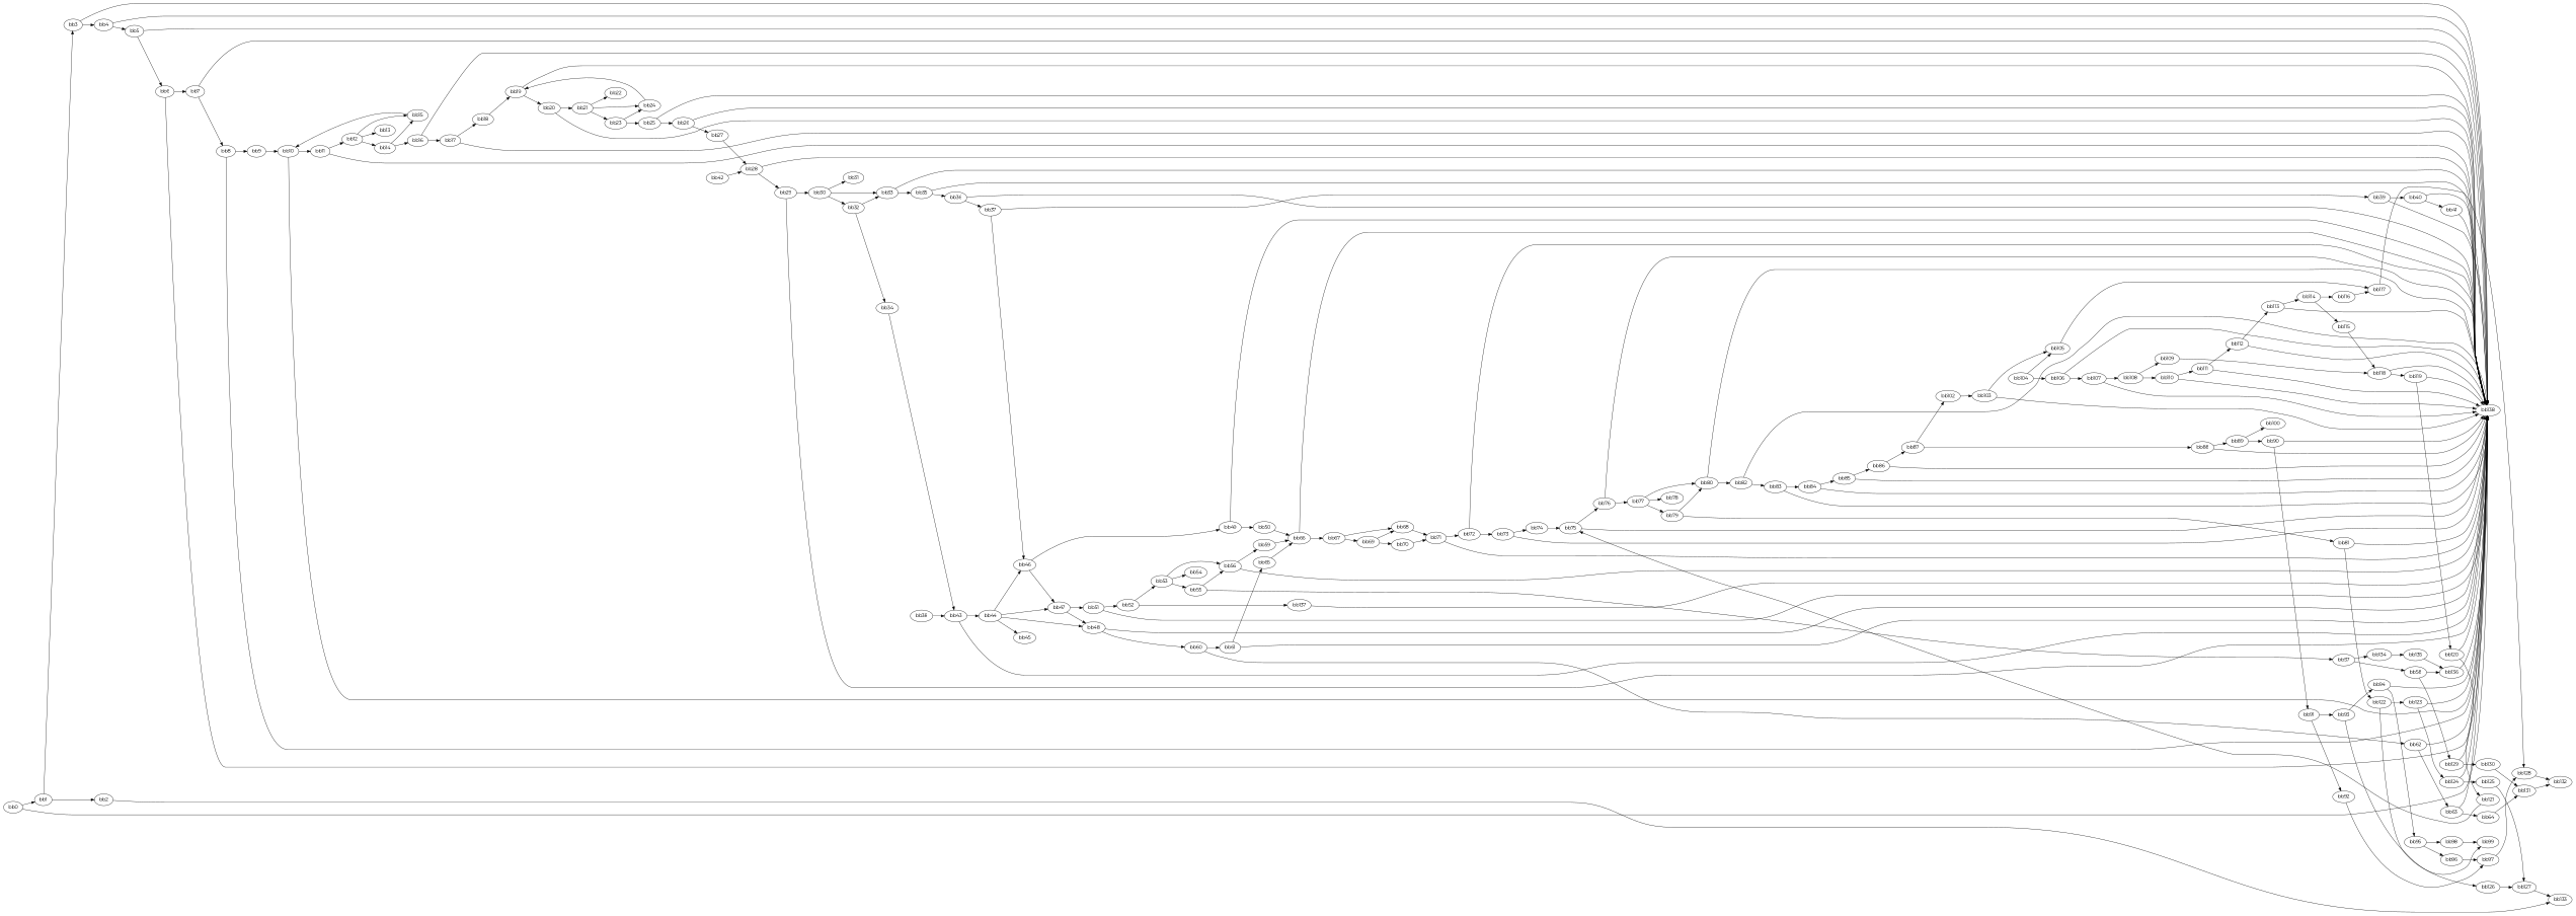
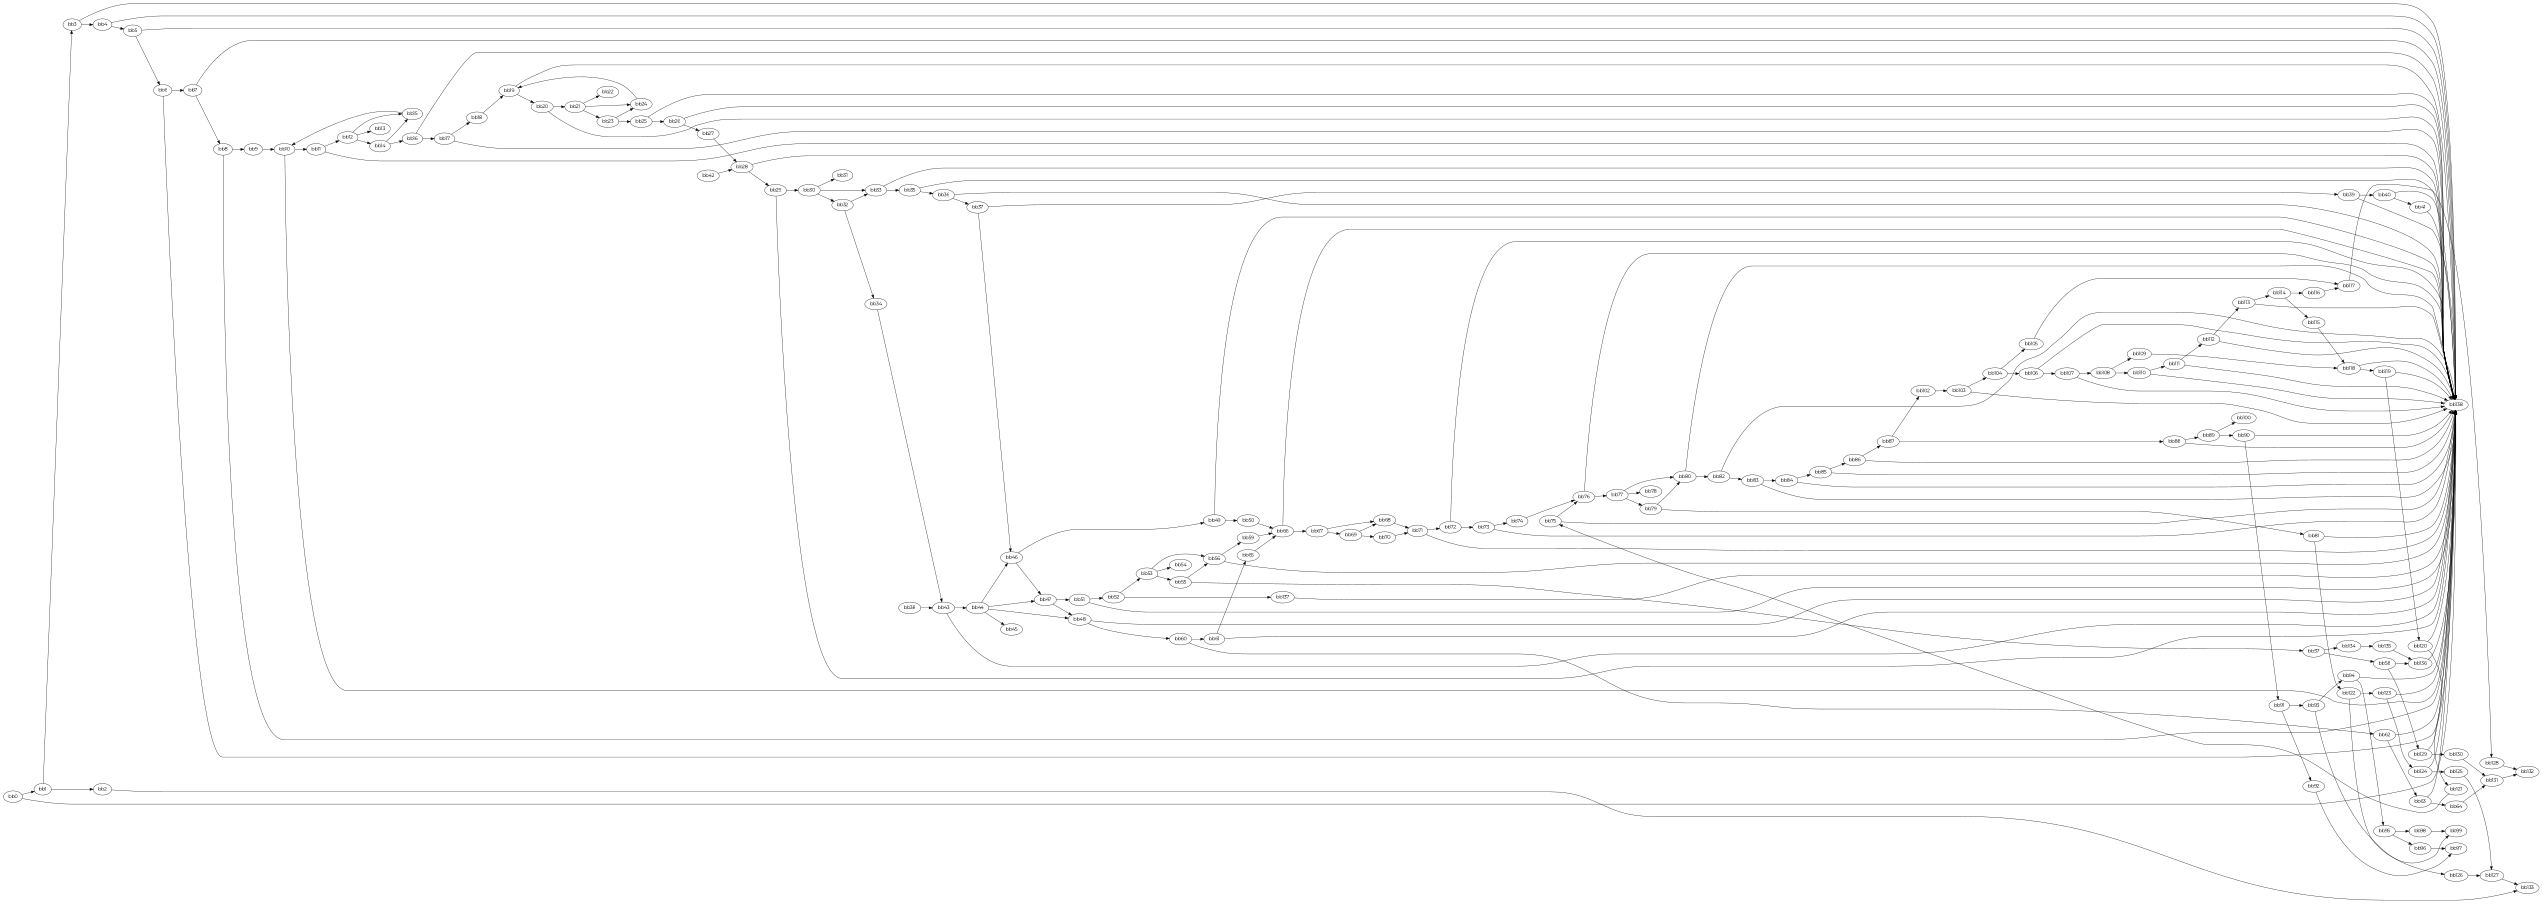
  digraph {
    fontname=Montserrat
    rankdir=LR
    node [fontname=Montserrat]
    edge [fontname=Montserrat]
    n1 [label="bb0\l"]
    n2 [label="bb1\l"]
    n3 [label="bb138\l"]
    n4 [label="bb2\l"]
    n5 [label="bb3\l"]
    n6 [label="bb133\l"]
    n7 [label="bb4\l"]
    n8 [label="bb5\l"]
    n9 [label="bb6\l"]
    n10 [label="bb7\l"]
    n11 [label="bb8\l"]
    n12 [label="bb9\l"]
    n13 [label="bb10\l"]
    n14 [label="bb11\l"]
    n15 [label="bb12\l"]
    n16 [label="bb13\l"]
    n17 [label="bb14\l"]
    n18 [label="bb15\l"]
    n19 [label="bb16\l"]
    n20 [label="bb17\l"]
    n21 [label="bb18\l"]
    n22 [label="bb19\l"]
    n23 [label="bb20\l"]
    n24 [label="bb21\l"]
    n25 [label="bb22\l"]
    n26 [label="bb23\l"]
    n27 [label="bb24\l"]
    n28 [label="bb25\l"]
    n29 [label="bb26\l"]
    n30 [label="bb27\l"]
    n31 [label="bb28\l"]
    n32 [label="bb29\l"]
    n33 [label="bb30\l"]
    n34 [label="bb31\l"]
    n35 [label="bb32\l"]
    n36 [label="bb33\l"]
    n37 [label="bb34\l"]
    n38 [label="bb35\l"]
    n39 [label="bb43\l"]
    n40 [label="bb36\l"]
    n41 [label="bb44\l"]
    n42 [label="bb37\l"]
    n43 [label="bb39\l"]
    n44 [label="bb46\l"]
    n45 [label="bb38\l"]
    n46 [label="bb40\l"]
    n47 [label="bb41\l"]
    n48 [label="bb42\l"]
    n49 [label="bb45\l"]
    n50 [label="bb47\l"]
    n51 [label="bb48\l"]
    n52 [label="bb49\l"]
    n53 [label="bb51\l"]
    n54 [label="bb60\l"]
    n55 [label="bb50\l"]
    n56 [label="bb52\l"]
    n57 [label="bb61\l"]
    n58 [label="bb62\l"]
    n59 [label="bb66\l"]
    n60 [label="bb67\l"]
    n61 [label="bb53\l"]
    n62 [label="bb137\l"]
    n63 [label="bb54\l"]
    n64 [label="bb55\l"]
    n65 [label="bb56\l"]
    n66 [label="bb57\l"]
    n67 [label="bb59\l"]
    n68 [label="bb58\l"]
    n69 [label="bb134\l"]
    n70 [label="bb129\l"]
    n71 [label="bb136\l"]
    n72 [label="bb135\l"]
    n73 [label="bb130\l"]
    n74 [label="bb65\l"]
    n75 [label="bb63\l"]
    n76 [label="bb64\l"]
    n77 [label="bb131\l"]
    n78 [label="bb132\l"]
    n79 [label="bb68\l"]
    n80 [label="bb69\l"]
    n81 [label="bb71\l"]
    n82 [label="bb70\l"]
    n83 [label="bb72\l"]
    n84 [label="bb73\l"]
    n85 [label="bb74\l"]
    n86 [label="bb75\l"]
    n87 [label="bb76\l"]
    n88 [label="bb77\l"]
    n89 [label="bb78\l"]
    n90 [label="bb79\l"]
    n91 [label="bb80\l"]
    n92 [label="bb81\l"]
    n93 [label="bb82\l"]
    n94 [label="bb122\l"]
    n95 [label="bb83\l"]
    n96 [label="bb123\l"]
    n97 [label="bb126\l"]
    n98 [label="bb84\l"]
    n99 [label="bb85\l"]
    n100 [label="bb86\l"]
    n101 [label="bb87\l"]
    n102 [label="bb88\l"]
    n103 [label="bb102\l"]
    n104 [label="bb89\l"]
    n105 [label="bb103\l"]
    n106 [label="bb90\l"]
    n107 [label="bb100\l"]
    n108 [label="bb91\l"]
    n109 [label="bb92\l"]
    n110 [label="bb93\l"]
    n111 [label="bb97\l"]
    n112 [label="bb94\l"]
    n113 [label="bb99\l"]
    n114 [label="bb128\l"]
    n115 [label="bb95\l"]
    n116 [label="bb96\l"]
    n117 [label="bb98\l"]
    n118 [label="bb104\l"]
    n119 [label="bb105\l"]
    n120 [label="bb106\l"]
    n121 [label="bb117\l"]
    n122 [label="bb107\l"]
    n123 [label="bb108\l"]
    n124 [label="bb109\l"]
    n125 [label="bb110\l"]
    n126 [label="bb118\l"]
    n127 [label="bb111\l"]
    n128 [label="bb119\l"]
    n129 [label="bb112\l"]
    n130 [label="bb113\l"]
    n131 [label="bb114\l"]
    n132 [label="bb115\l"]
    n133 [label="bb116\l"]
    n134 [label="bb120\l"]
    n135 [label="bb121\l"]
    n136 [label="bb124\l"]
    n137 [label="bb127\l"]
    n138 [label="bb125\l"]
    n1 -> n2
    n1 -> n3
    n2 -> n4
    n2 -> n5
    n4 -> n6
    n5 -> n3
    n5 -> n7
    n7 -> n3
    n7 -> n8
    n8 -> n3
    n8 -> n9
    n9 -> n3
    n9 -> n10
    n10 -> n3
    n10 -> n11
    n11 -> n3
    n11 -> n12
    n12 -> n13
    n13 -> n3
    n13 -> n14
    n14 -> n3
    n14 -> n15
    n15 -> n16
    n15 -> n17
    n15 -> n18
    n17 -> n18
    n17 -> n19
    n18 -> n13
    n19 -> n3
    n19 -> n20
    n20 -> n3
    n20 -> n21
    n21 -> n22
    n22 -> n3
    n22 -> n23
    n23 -> n3
    n23 -> n24
    n24 -> n25
    n24 -> n26
    n24 -> n27
    n26 -> n27
    n26 -> n28
    n27 -> n22
    n28 -> n3
    n28 -> n29
    n29 -> n3
    n29 -> n30
    n30 -> n31
    n31 -> n3
    n31 -> n32
    n32 -> n3
    n32 -> n33
    n33 -> n34
    n33 -> n35
    n33 -> n36
    n35 -> n36
    n35 -> n37
    n36 -> n3
    n36 -> n38
    n37 -> n39
    n38 -> n3
    n38 -> n40
    n39 -> n3
    n39 -> n41
    n40 -> n3
    n40 -> n42
    n41 -> n44
    n41 -> n49
    n41 -> n50
    n41 -> n51
    n42 -> n43
    n42 -> n44
    n43 -> n3
    n43 -> n46
    n44 -> n50
    n44 -> n52
    n45 -> n39
    n46 -> n3
    n46 -> n47
    n47 -> n3
    n48 -> n31
    n50 -> n51
    n50 -> n53
    n51 -> n3
    n51 -> n54
    n52 -> n3
    n52 -> n55
    n53 -> n3
    n53 -> n56
    n54 -> n57
    n54 -> n58
    n55 -> n59
    n56 -> n61
    n56 -> n62
    n57 -> n3
    n57 -> n74
    n58 -> n3
    n58 -> n75
    n59 -> n3
    n59 -> n60
    n60 -> n79
    n60 -> n80
    n61 -> n63
    n61 -> n64
    n61 -> n65
    n62 -> n3
    n64 -> n65
    n64 -> n66
    n65 -> n3
    n65 -> n67
    n66 -> n68
    n66 -> n69
    n67 -> n59
    n68 -> n70
    n68 -> n71
    n69 -> n72
    n70 -> n3
    n70 -> n73
    n71 -> n3
    n72 -> n71
    n73 -> n77
    n74 -> n59
    n75 -> n3
    n75 -> n76
    n76 -> n77
    n77 -> n78
    n79 -> n81
    n80 -> n79
    n80 -> n82
    n81 -> n3
    n81 -> n83
    n82 -> n81
    n83 -> n3
    n83 -> n84
    n84 -> n3
    n84 -> n85
-   n85 -> n86
+   n85 -> n87
    n86 -> n3
    n86 -> n87
    n87 -> n3
    n87 -> n88
    n88 -> n89
    n88 -> n90
    n88 -> n91
    n90 -> n91
    n90 -> n92
    n91 -> n3
    n91 -> n93
    n92 -> n3
    n92 -> n94
    n93 -> n3
    n93 -> n95
    n94 -> n96
    n94 -> n97
    n95 -> n3
    n95 -> n98
    n96 -> n3
    n96 -> n136
    n97 -> n137
    n98 -> n3
    n98 -> n99
    n99 -> n3
    n99 -> n100
    n100 -> n3
    n100 -> n101
    n101 -> n102
    n101 -> n103
    n102 -> n3
    n102 -> n104
    n103 -> n105
    n104 -> n106
    n104 -> n107
    n105 -> n3
-   n105 -> n119
+   n105 -> n118
    n106 -> n3
    n106 -> n108
    n108 -> n109
    n108 -> n110
    n109 -> n111
    n110 -> n112
    n110 -> n113
-   n111 -> n114
    n112 -> n3
    n112 -> n115
    n114 -> n78
    n115 -> n116
    n115 -> n117
    n116 -> n111
    n117 -> n113
    n118 -> n119
    n118 -> n120
    n119 -> n121
    n120 -> n3
    n120 -> n122
    n121 -> n114
    n122 -> n3
    n122 -> n123
    n123 -> n124
    n123 -> n125
    n124 -> n126
    n125 -> n3
    n125 -> n127
    n126 -> n3
    n126 -> n128
    n127 -> n3
    n127 -> n129
    n128 -> n3
    n128 -> n134
    n129 -> n3
    n129 -> n130
    n130 -> n3
    n130 -> n131
    n131 -> n132
    n131 -> n133
    n132 -> n126
    n133 -> n121
    n134 -> n3
    n134 -> n135
    n135 -> n86
    n136 -> n3
    n136 -> n138
    n137 -> n6
    n138 -> n137
  }
